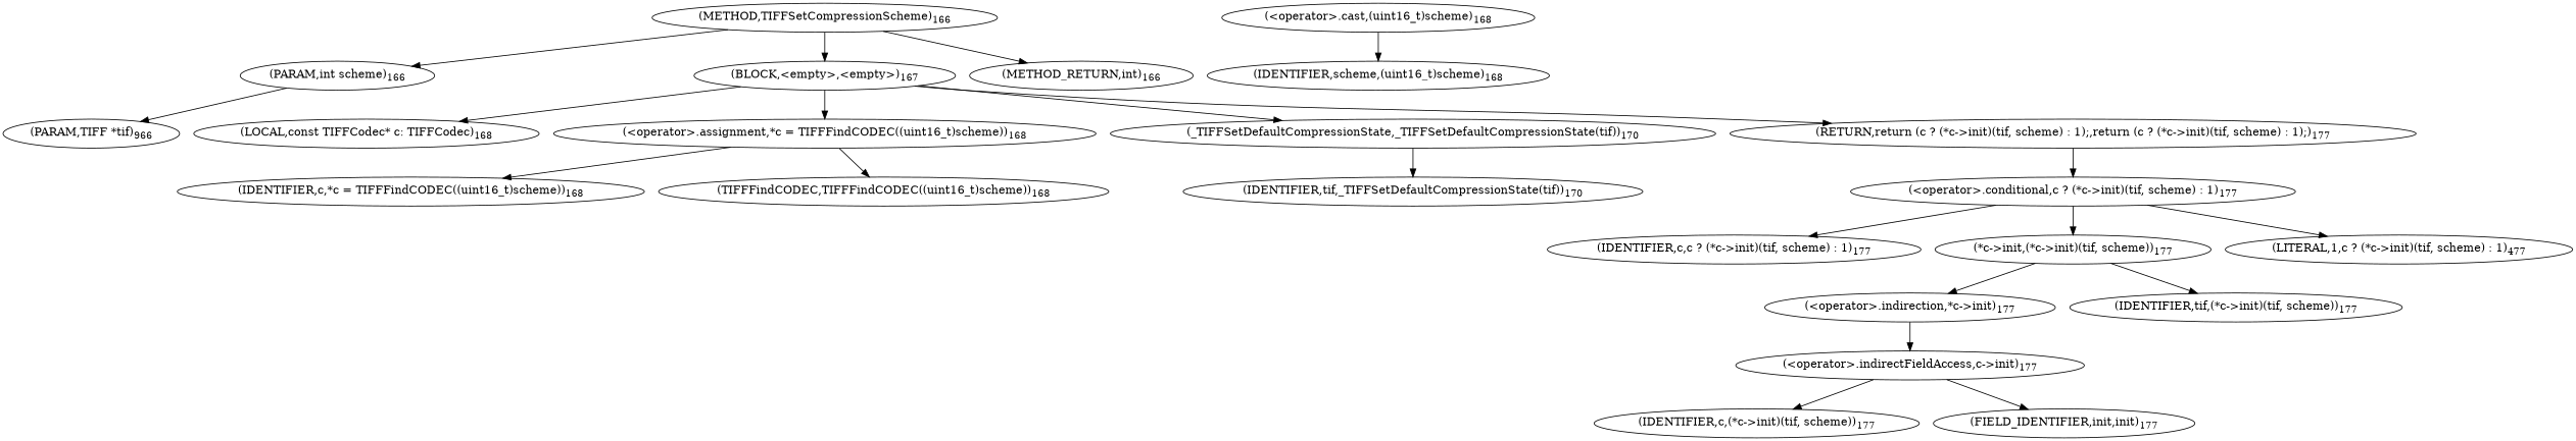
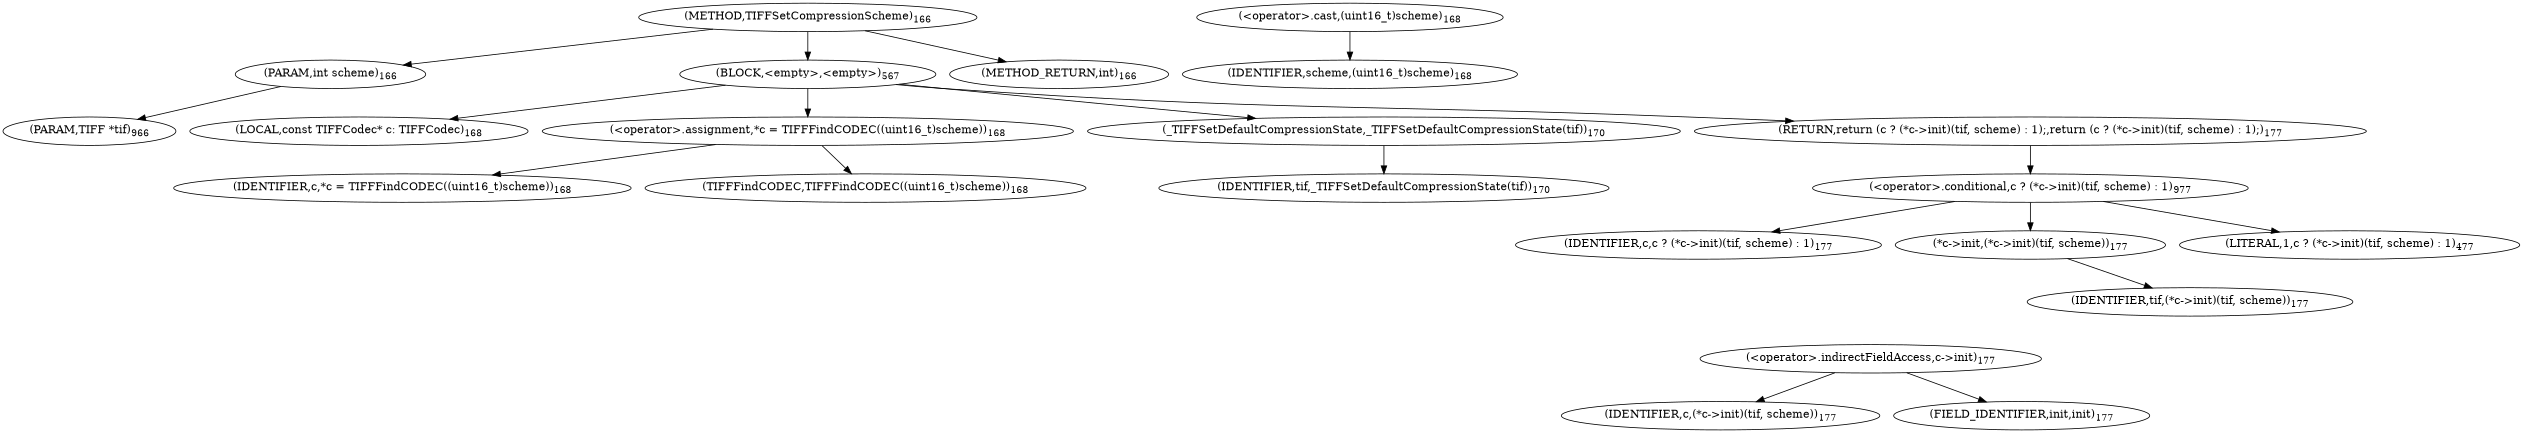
  digraph {
    n1 [label=<(METHOD,TIFFSetCompressionScheme)<SUB>166</SUB>>]
    n2 [label=<(PARAM,int scheme)<SUB>166</SUB>>]
-   n3 [label=<(BLOCK,&lt;empty&gt;,&lt;empty&gt;)<SUB>167</SUB>>]
+   n3 [label=<(BLOCK,&lt;empty&gt;,&lt;empty&gt;)<SUB>567</SUB>>]
    n4 [label=<(METHOD_RETURN,int)<SUB>166</SUB>>]
    n5 [label=<(PARAM,TIFF *tif)<SUB>966</SUB>>]
    n6 [label=<(LOCAL,const TIFFCodec* c: TIFFCodec)<SUB>168</SUB>>]
    n7 [label=<(&lt;operator&gt;.assignment,*c = TIFFFindCODEC((uint16_t)scheme))<SUB>168</SUB>>]
    n8 [label=<(_TIFFSetDefaultCompressionState,_TIFFSetDefaultCompressionState(tif))<SUB>170</SUB>>]
    n9 [label=<(RETURN,return (c ? (*c-&gt;init)(tif, scheme) : 1);,return (c ? (*c-&gt;init)(tif, scheme) : 1);)<SUB>177</SUB>>]
    n10 [label=<(IDENTIFIER,c,*c = TIFFFindCODEC((uint16_t)scheme))<SUB>168</SUB>>]
    n11 [label=<(TIFFFindCODEC,TIFFFindCODEC((uint16_t)scheme))<SUB>168</SUB>>]
    n12 [label=<(IDENTIFIER,tif,_TIFFSetDefaultCompressionState(tif))<SUB>170</SUB>>]
-   n13 [label=<(&lt;operator&gt;.conditional,c ? (*c-&gt;init)(tif, scheme) : 1)<SUB>177</SUB>>]
+   n13 [label=<(&lt;operator&gt;.conditional,c ? (*c-&gt;init)(tif, scheme) : 1)<SUB>977</SUB>>]
    n14 [label=<(&lt;operator&gt;.cast,(uint16_t)scheme)<SUB>168</SUB>>]
    n15 [label=<(IDENTIFIER,scheme,(uint16_t)scheme)<SUB>168</SUB>>]
    n16 [label=<(IDENTIFIER,c,c ? (*c-&gt;init)(tif, scheme) : 1)<SUB>177</SUB>>]
    n17 [label=<(*c-&gt;init,(*c-&gt;init)(tif, scheme))<SUB>177</SUB>>]
    n18 [label=<(LITERAL,1,c ? (*c-&gt;init)(tif, scheme) : 1)<SUB>477</SUB>>]
-   n19 [label=<(&lt;operator&gt;.indirection,*c-&gt;init)<SUB>177</SUB>>]
    n20 [label=<(IDENTIFIER,tif,(*c-&gt;init)(tif, scheme))<SUB>177</SUB>>]
    n21 [label=<(&lt;operator&gt;.indirectFieldAccess,c-&gt;init)<SUB>177</SUB>>]
    n22 [label=<(IDENTIFIER,c,(*c-&gt;init)(tif, scheme))<SUB>177</SUB>>]
    n23 [label=<(FIELD_IDENTIFIER,init,init)<SUB>177</SUB>>]
    n1 -> n2
    n1 -> n3
    n1 -> n4
    n2 -> n5
    n3 -> n6
    n3 -> n7
    n3 -> n8
    n3 -> n9
    n7 -> n10
    n7 -> n11
    n8 -> n12
    n9 -> n13
    n13 -> n16
    n13 -> n17
    n13 -> n18
    n14 -> n15
-   n17 -> n19
    n17 -> n20
-   n19 -> n21
    n21 -> n22
    n21 -> n23
  }
